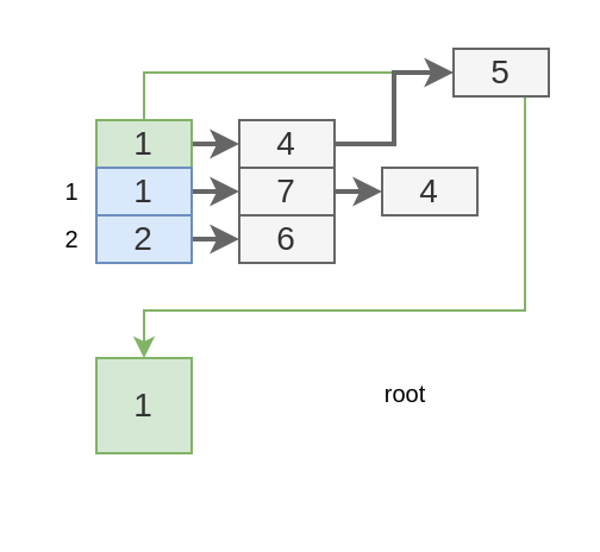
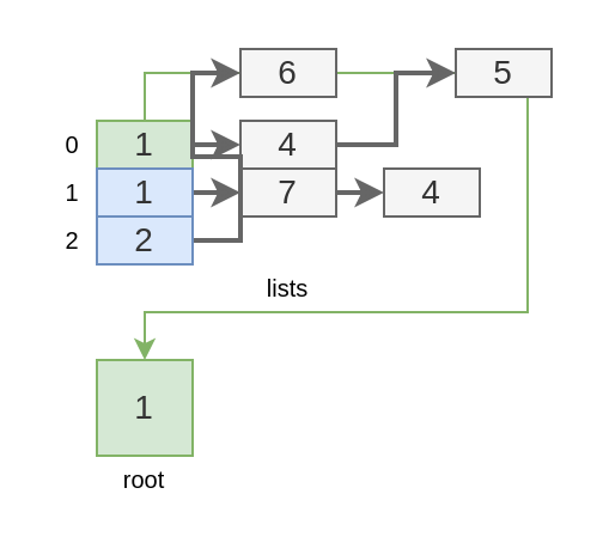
  <mxCell id="0" />
  <mxCell id="1" parent="0" />
  <mxCell id="2" style="edgeStyle=orthogonalEdgeStyle;rounded=0;orthogonalLoop=1;jettySize=auto;html=1;exitX=1;exitY=0.5;exitDx=0;exitDy=0;entryX=0;entryY=0.5;entryDx=0;entryDy=0;fillColor=#f5f5f5;strokeColor=#666666;strokeWidth=2;" parent="1" source="4" target="6" edge="1"><mxGeometry relative="1" as="geometry" /></mxCell>
  <mxCell id="3" style="edgeStyle=orthogonalEdgeStyle;rounded=0;orthogonalLoop=1;jettySize=auto;html=1;exitX=0.5;exitY=0;exitDx=0;exitDy=0;entryX=0.5;entryY=0;entryDx=0;entryDy=0;fillColor=#d5e8d4;strokeColor=#82b366;" parent="1" source="4" target="21" edge="1"><mxGeometry relative="1" as="geometry"><Array as="points"><mxPoint x="60" y="30" /><mxPoint x="220" y="30" /><mxPoint x="220" y="130" /><mxPoint x="60" y="130" /></Array></mxGeometry></mxCell>
  <mxCell id="4" value="1" style="text;html=1;align=center;verticalAlign=middle;whiteSpace=wrap;rounded=0;fillColor=#d5e8d4;strokeColor=#82b366;fontSize=14;fontColor=#333333;" parent="1" vertex="1"><mxGeometry x="40" y="50" width="40" height="20" as="geometry" /></mxCell>
  <mxCell id="5" style="edgeStyle=orthogonalEdgeStyle;rounded=0;orthogonalLoop=1;jettySize=auto;html=1;exitX=1;exitY=0.5;exitDx=0;exitDy=0;entryX=0;entryY=0.5;entryDx=0;entryDy=0;fillColor=#f5f5f5;strokeColor=#666666;strokeWidth=2;" parent="1" source="6" target="7" edge="1"><mxGeometry relative="1" as="geometry"><mxPoint x="180" y="70" as="sourcePoint" /></mxGeometry></mxCell>
  <mxCell id="6" value="4" style="text;html=1;align=center;verticalAlign=middle;whiteSpace=wrap;rounded=0;fillColor=#f5f5f5;strokeColor=#666666;fontSize=14;fontColor=#333333;" parent="1" vertex="1"><mxGeometry x="100" y="50" width="40" height="20" as="geometry" /></mxCell>
  <mxCell id="7" value="5" style="text;html=1;align=center;verticalAlign=middle;whiteSpace=wrap;rounded=0;fillColor=#f5f5f5;strokeColor=#666666;fontSize=14;fontColor=#333333;" parent="1" vertex="1"><mxGeometry x="190" y="20" width="40" height="20" as="geometry" /></mxCell>
+ <mxCell id="8" value="lists" style="text;html=1;align=center;verticalAlign=middle;whiteSpace=wrap;rounded=0;fontSize=10;" parent="1" vertex="1"><mxGeometry x="40" y="110" width="160" height="20" as="geometry" /></mxCell>
  <mxCell id="9" style="edgeStyle=orthogonalEdgeStyle;rounded=0;orthogonalLoop=1;jettySize=auto;html=1;exitX=1;exitY=0.5;exitDx=0;exitDy=0;entryX=0;entryY=0.5;entryDx=0;entryDy=0;fillColor=#f5f5f5;strokeColor=#666666;strokeWidth=2;" parent="1" source="10" target="12" edge="1"><mxGeometry relative="1" as="geometry" /></mxCell>
  <mxCell id="10" value="1" style="text;html=1;align=center;verticalAlign=middle;whiteSpace=wrap;rounded=0;fillColor=#dae8fc;strokeColor=#6c8ebf;fontSize=14;fontColor=#333333;" parent="1" vertex="1"><mxGeometry x="40" y="70" width="40" height="20" as="geometry" /></mxCell>
  <mxCell id="11" style="edgeStyle=orthogonalEdgeStyle;rounded=0;orthogonalLoop=1;jettySize=auto;html=1;exitX=1;exitY=0.5;exitDx=0;exitDy=0;entryX=0;entryY=0.5;entryDx=0;entryDy=0;fillColor=#f5f5f5;strokeColor=#666666;strokeWidth=2;" parent="1" source="12" target="13" edge="1"><mxGeometry relative="1" as="geometry"><mxPoint x="180" y="90" as="sourcePoint" /></mxGeometry></mxCell>
  <mxCell id="12" value="7" style="text;html=1;align=center;verticalAlign=middle;whiteSpace=wrap;rounded=0;fillColor=#f5f5f5;strokeColor=#666666;fontSize=14;fontColor=#333333;" parent="1" vertex="1"><mxGeometry x="100" y="70" width="40" height="20" as="geometry" /></mxCell>
  <mxCell id="13" value="4" style="text;html=1;align=center;verticalAlign=middle;whiteSpace=wrap;rounded=0;fillColor=#f5f5f5;strokeColor=#666666;fontSize=14;fontColor=#333333;" parent="1" vertex="1"><mxGeometry x="160" y="70" width="40" height="20" as="geometry" /></mxCell>
  <mxCell id="14" style="edgeStyle=orthogonalEdgeStyle;rounded=0;orthogonalLoop=1;jettySize=auto;html=1;exitX=1;exitY=0.5;exitDx=0;exitDy=0;entryX=0;entryY=0.5;entryDx=0;entryDy=0;fillColor=#f5f5f5;strokeColor=#666666;strokeWidth=2;" parent="1" source="15" target="16" edge="1"><mxGeometry relative="1" as="geometry" /></mxCell>
  <mxCell id="15" value="2" style="text;html=1;align=center;verticalAlign=middle;whiteSpace=wrap;rounded=0;fillColor=#dae8fc;strokeColor=#6c8ebf;fontSize=14;fontColor=#333333;" parent="1" vertex="1"><mxGeometry x="40" y="90" width="40" height="20" as="geometry" /></mxCell>
- <mxCell id="16" value="6" style="text;html=1;align=center;verticalAlign=middle;whiteSpace=wrap;rounded=0;fillColor=#f5f5f5;strokeColor=#666666;fontSize=14;fontColor=#333333;" parent="1" vertex="1"><mxGeometry x="100" y="90" width="40" height="20" as="geometry" /></mxCell>
- <mxCell id="17" value="root" style="text;html=1;align=center;verticalAlign=middle;whiteSpace=wrap;rounded=0;fontSize=10;" parent="1" vertex="1"><mxGeometry x="150" y="155" width="40" height="20" as="geometry" /></mxCell>
+ <mxCell id="16" value="6" style="text;html=1;align=center;verticalAlign=middle;whiteSpace=wrap;rounded=0;fillColor=#f5f5f5;strokeColor=#666666;fontSize=14;fontColor=#333333;" parent="1" vertex="1"><mxGeometry x="100" y="20" width="40" height="20" as="geometry" /></mxCell>
+ <mxCell id="17" value="root" style="text;html=1;align=center;verticalAlign=middle;whiteSpace=wrap;rounded=0;fontSize=10;" parent="1" vertex="1"><mxGeometry x="40" y="190" width="40" height="20" as="geometry" /></mxCell>
+ <mxCell id="18" value="0" style="text;html=1;align=center;verticalAlign=middle;whiteSpace=wrap;rounded=0;fontSize=10;" parent="1" vertex="1"><mxGeometry x="20" y="50" width="20" height="20" as="geometry" /></mxCell>
  <mxCell id="19" value="1" style="text;html=1;align=center;verticalAlign=middle;whiteSpace=wrap;rounded=0;fontSize=10;" parent="1" vertex="1"><mxGeometry x="20" y="70" width="20" height="20" as="geometry" /></mxCell>
  <mxCell id="20" value="2" style="text;html=1;align=center;verticalAlign=middle;whiteSpace=wrap;rounded=0;fontSize=10;" parent="1" vertex="1"><mxGeometry x="20" y="90" width="20" height="20" as="geometry" /></mxCell>
  <mxCell id="21" value="1" style="text;html=1;align=center;verticalAlign=middle;whiteSpace=wrap;rounded=0;fillColor=#d5e8d4;strokeColor=#82b366;fontSize=14;fontColor=#333333;" parent="1" vertex="1"><mxGeometry x="40" y="150" width="40" height="40" as="geometry" /></mxCell>
